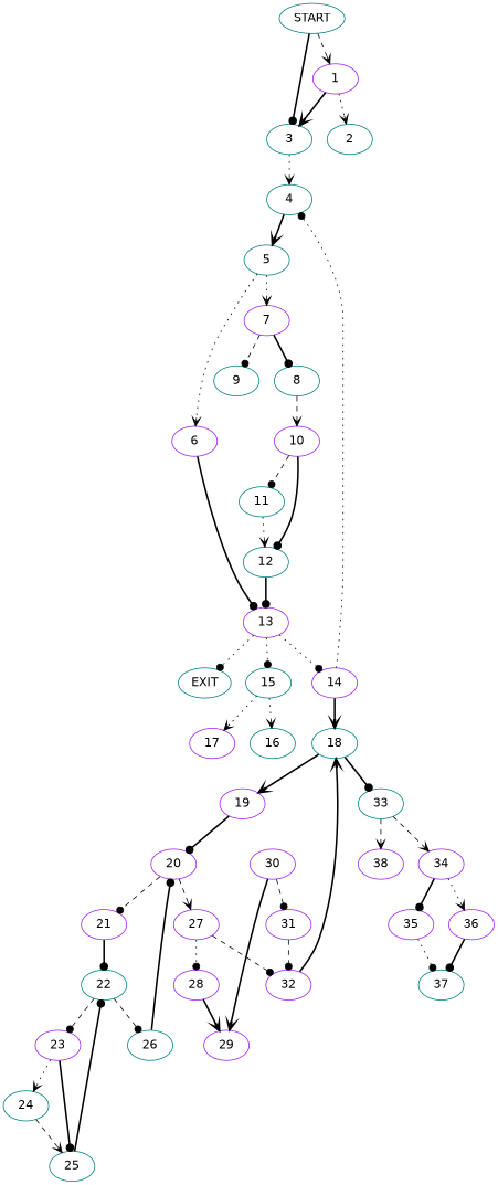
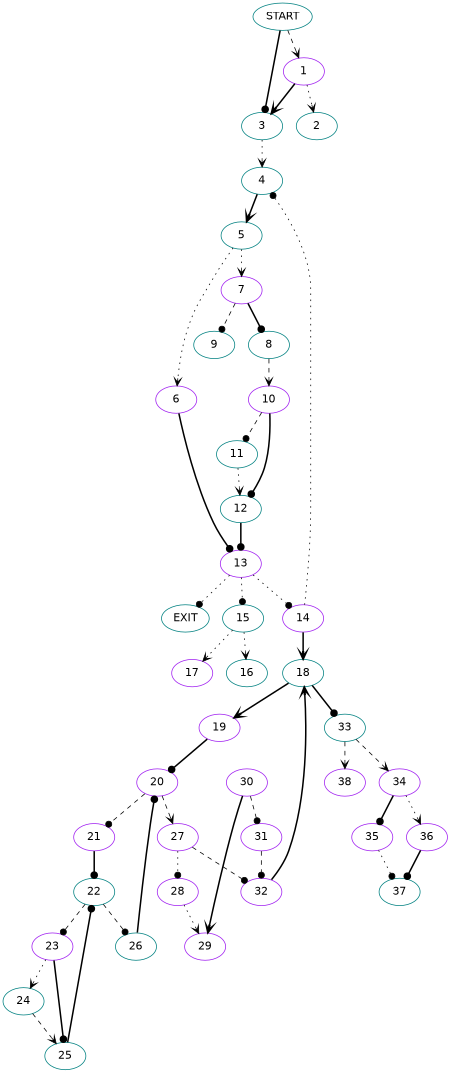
  digraph {
    fontname="DejaVu Sans"
    node [color=purple fontname="DejaVu Sans"]
    edge [arrowhead=dot fontname="DejaVu Sans" style=bold]
    n1 [color=teal label=START]
    1
    3 [color=teal]
    2 [color=teal]
    4 [color=teal]
    5 [color=teal]
    6
    7
    13
    8 [color=teal]
    9 [color=teal]
    14
    15 [color=teal]
    n14 [color=teal label=EXIT]
    10
    11 [color=teal]
    12 [color=teal]
    18 [color=teal]
    16 [color=teal]
    17
    19
    33 [color=teal]
    20
    34
    38
    21
    27
    22 [color=teal]
    28
    32
    23
    26 [color=teal]
    24 [color=teal]
    25 [color=teal]
    29
    30
    31
    35
    36
    37 [color=teal]
    n1 -> 1 [arrowhead=vee style=dashed]
    n1 -> 3
    1 -> 3 [arrowhead=vee]
    1 -> 2 [arrowhead=vee style=dotted]
    3 -> 4 [arrowhead=vee style=dotted]
    4 -> 5 [arrowhead=vee]
    5 -> 6 [arrowhead=vee style=dotted]
    5 -> 7 [arrowhead=vee style=dotted]
    6 -> 13
    7 -> 8
    7 -> 9 [style=dashed]
    13 -> 14 [style=dotted]
    13 -> 15 [style=dotted tailport=s2]
    13 -> n14 [style=dotted]
    8 -> 10 [arrowhead=vee style=dashed]
    14 -> 4 [style=dotted]
    14 -> 18 [arrowhead=vee]
    15 -> 16 [arrowhead=vee style=dotted]
    15 -> 17 [arrowhead=vee style=dotted]
    10 -> 11 [style=dashed]
    10 -> 12
    11 -> 12 [arrowhead=vee style=dotted]
    12 -> 13
    18 -> 19 [arrowhead=vee]
    18 -> 33
    19 -> 20
    33 -> 34 [arrowhead=vee style=dashed]
    33 -> 38 [arrowhead=vee style=dashed]
    20 -> 21 [style=dashed]
    20 -> 27 [arrowhead=vee style=dashed]
    34 -> 35
    34 -> 36 [arrowhead=vee style=dotted]
    21 -> 22
    27 -> 28 [style=dotted]
    27 -> 32 [style=dashed]
    22 -> 23 [style=dashed]
    22 -> 26 [style=dashed]
-   28 -> 29 [arrowhead=vee]
+   28 -> 29 [arrowhead=vee style=dotted]
    32 -> 18 [arrowhead=vee]
    23 -> 24 [arrowhead=vee style=dotted]
    23 -> 25
    26 -> 20
    24 -> 25 [arrowhead=vee style=dashed]
    25 -> 22
    30 -> 29 [arrowhead=vee]
    30 -> 31 [style=dashed]
    31 -> 32 [style=dashed]
    35 -> 37 [style=dotted]
    36 -> 37
  }
